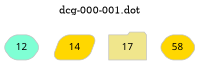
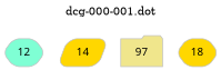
  digraph {
    label="dcg-000-001.dot"
    labelloc=t
    node [color=grey fontname="sans-serif" shape=hexagon style="rounded,filled" fillcolor=gold]
    n1 [label=12 fillcolor=aquamarine]
    n2 [label=14 shape=parallelogram]
-   n3 [label=17 shape=folder fillcolor=khaki]
-   n4 [label=58]
+   n3 [label=97 shape=folder fillcolor=khaki]
+   n4 [label=18]
  }
